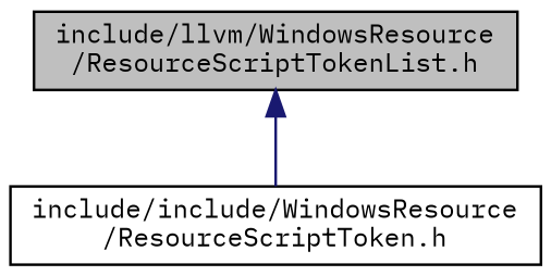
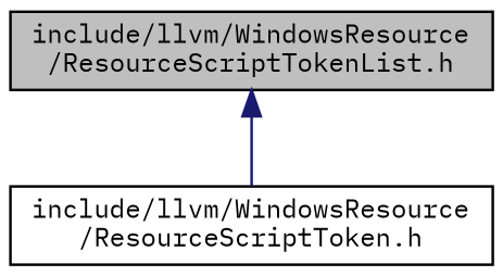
  digraph {
    fontname="IBM Plex Mono"
    node [color=black fontname="IBM Plex Mono" fontsize=10 shape=record]
    n1 [fillcolor=grey75 fontcolor=black height=0.2 label="include/llvm/WindowsResource\l/ResourceScriptTokenList.h" style=filled width=0.4]
-   n2 [height=0.2 label="include/include/WindowsResource\l/ResourceScriptToken.h" width=0.4]
+   n2 [height=0.2 label="include/llvm/WindowsResource\l/ResourceScriptToken.h" width=0.4]
    n1 -> n2 [color=midnightblue dir=back fontname="IBM Plex Mono" fontsize=10 labelfontname=Helvetica labelfontsize=10 style=solid]
  }
